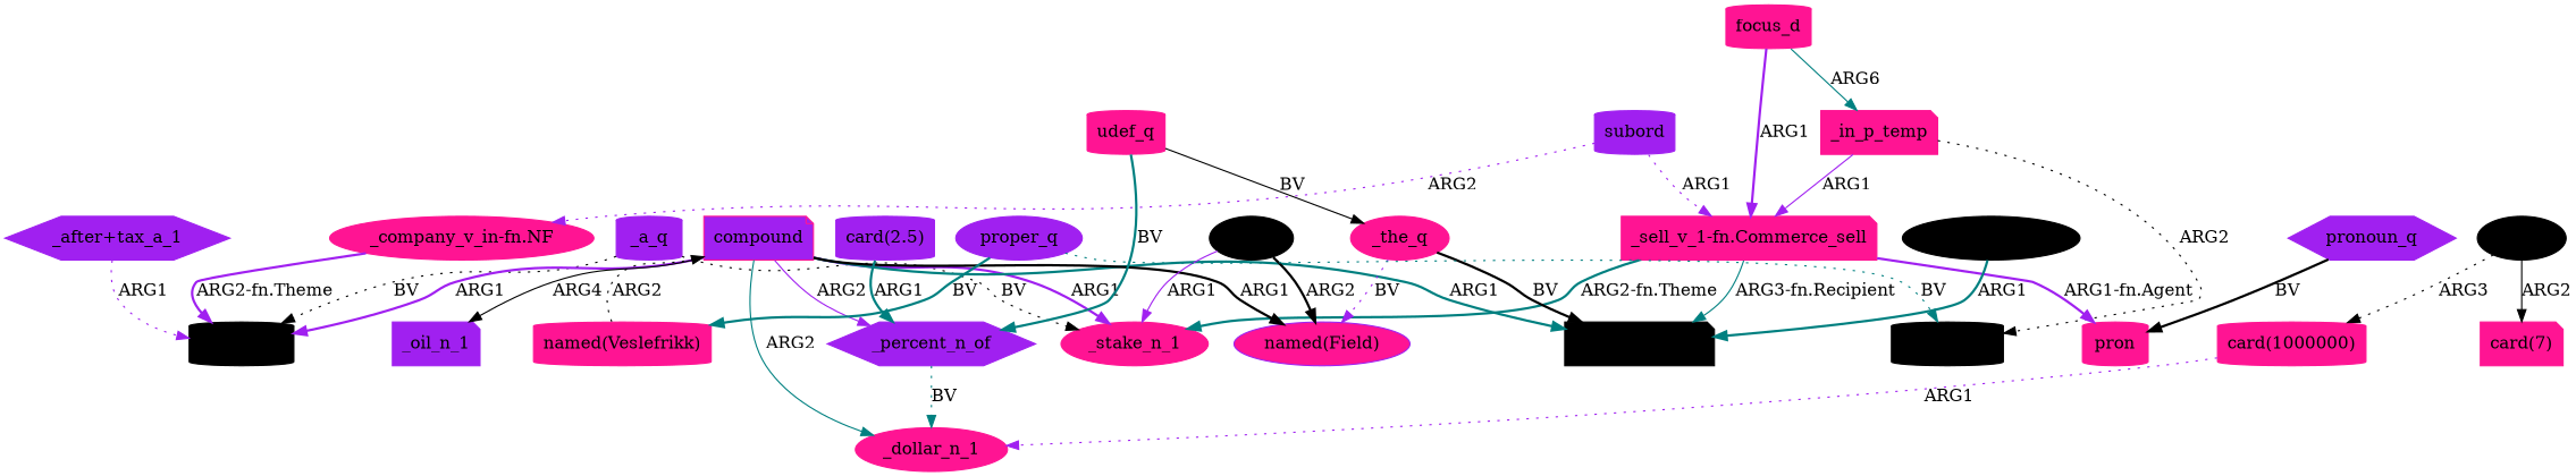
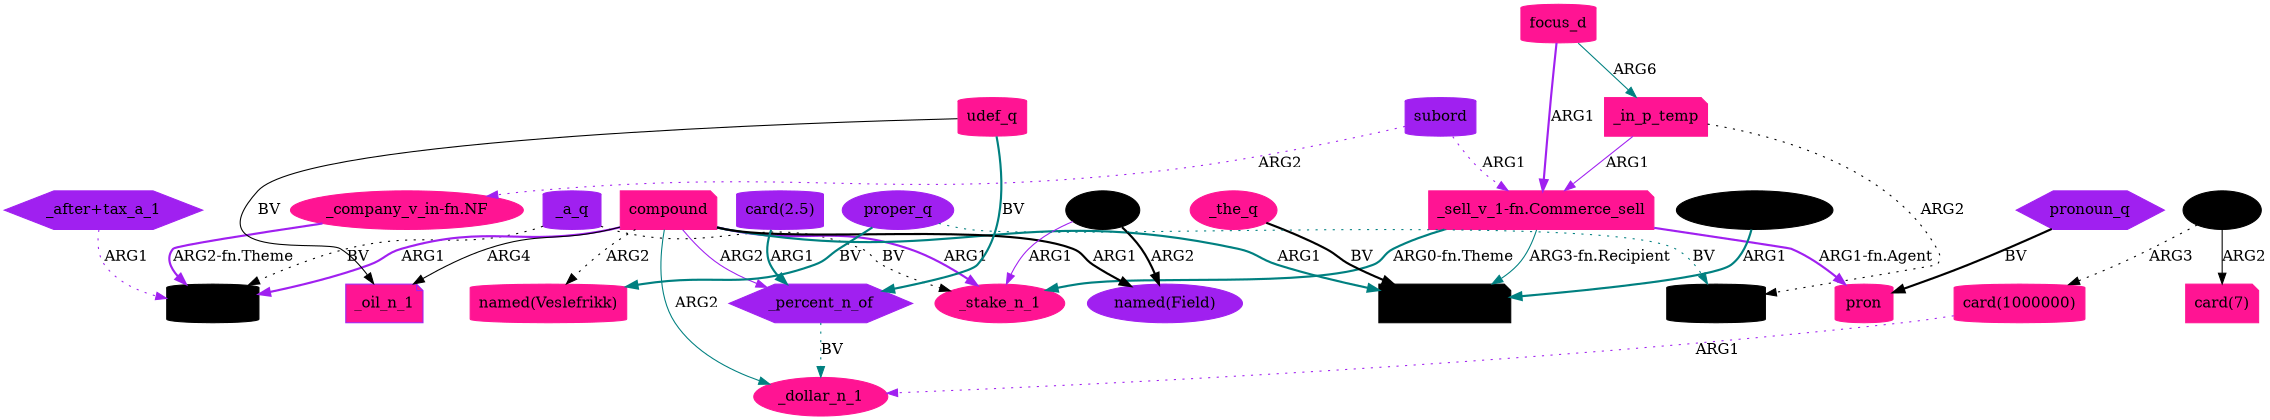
  digraph {
    node [color=deeppink shape=cylinder style=filled]
    edge [color=purple style=bold]
    _a_q [color=purple]
    _stake_n_1 [shape=ellipse]
    _gain_n_1 [color=black]
    _in_p_temp [shape=note]
    "yofc(1987)" [color=black]
    "_sell_v_1-fn.Commerce_sell" [shape=note]
    _company_n_of [color=black shape=note]
    pron
    _dollar_n_1 [shape=ellipse]
    "card(1000000)"
    focus_d
-   compound [shape=note fillcolor=purple]
-   "named(Field)" [color=purple shape=ellipse fillcolor=deeppink]
+   compound [shape=note]
+   "named(Field)" [color=purple shape=ellipse]
    _percent_n_of [color=purple shape=hexagon]
-   _oil_n_1 [color=purple shape=note]
+   _oil_n_1 [color=purple shape=note fillcolor=deeppink]
    "named(Veslefrikk)"
    _the_q [shape=ellipse]
    _in_p [color=black shape=ellipse]
    n19 [label="_company_v_in-fn.NF" shape=ellipse]
    "card(2.5)" [color=purple]
    pronoun_q [color=purple shape=hexagon]
    "_after+tax_a_1" [color=purple shape=hexagon]
    proper_q [color=purple shape=ellipse]
    times [color=black shape=ellipse]
    "card(7)" [shape=note]
    _swedish_a_1 [color=black shape=ellipse]
    udef_q
    subord [color=purple]
    _a_q -> _stake_n_1 [color=black label=BV style=dotted]
    _a_q -> _gain_n_1 [color=black label=BV style=dotted]
    _in_p_temp -> "yofc(1987)" [color=black label=ARG2 style=dotted]
    _in_p_temp -> "_sell_v_1-fn.Commerce_sell" [label=ARG1 style=solid]
-   "_sell_v_1-fn.Commerce_sell" -> _stake_n_1 [color=teal label="ARG2-fn.Theme"]
+   "_sell_v_1-fn.Commerce_sell" -> _stake_n_1 [color=teal label="ARG0-fn.Theme"]
    "_sell_v_1-fn.Commerce_sell" -> _company_n_of [color=teal label="ARG3-fn.Recipient" style=solid]
    "_sell_v_1-fn.Commerce_sell" -> pron [label="ARG1-fn.Agent"]
    "card(1000000)" -> _dollar_n_1 [label=ARG1 style=dotted]
    focus_d -> _in_p_temp [color=teal label=ARG6 style=solid]
    focus_d -> "_sell_v_1-fn.Commerce_sell" [label=ARG1]
    compound -> _stake_n_1 [label=ARG1]
    compound -> _gain_n_1 [label=ARG1]
    compound -> _company_n_of [color=teal label=ARG1]
    compound -> _dollar_n_1 [color=teal label=ARG2 style=solid]
    compound -> "named(Field)" [color=black label=ARG1]
    compound -> _percent_n_of [label=ARG2 style=solid]
    compound -> _oil_n_1 [color=black label=ARG4 style=solid]
-   "named(Veslefrikk)" -> compound [color=black label=ARG2 style=dotted]
+   compound -> "named(Veslefrikk)" [color=black label=ARG2 style=dotted]
    _percent_n_of -> _dollar_n_1 [color=teal label=BV style=dotted]
    _the_q -> _company_n_of [color=black label=BV]
-   _the_q -> "named(Field)" [label=BV style=dotted]
    _in_p -> _stake_n_1 [label=ARG1 style=solid]
    _in_p -> "named(Field)" [color=black label=ARG2]
    n19 -> _gain_n_1 [label="ARG2-fn.Theme"]
    "card(2.5)" -> _percent_n_of [color=teal label=ARG1]
    pronoun_q -> pron [color=black label=BV]
    "_after+tax_a_1" -> _gain_n_1 [label=ARG1 style=dotted]
    proper_q -> "yofc(1987)" [color=teal label=BV style=dotted]
    proper_q -> "named(Veslefrikk)" [color=teal label=BV]
    times -> "card(1000000)" [color=black label=ARG3 style=dotted]
    times -> "card(7)" [color=black label=ARG2 style=solid]
    _swedish_a_1 -> _company_n_of [color=teal label=ARG1]
    udef_q -> _percent_n_of [color=teal label=BV]
-   udef_q -> _the_q [color=black label=BV style=solid]
+   udef_q -> _oil_n_1 [color=black label=BV style=solid]
    subord -> "_sell_v_1-fn.Commerce_sell" [label=ARG1 style=dotted]
    subord -> n19 [label=ARG2 style=dotted]
  }
